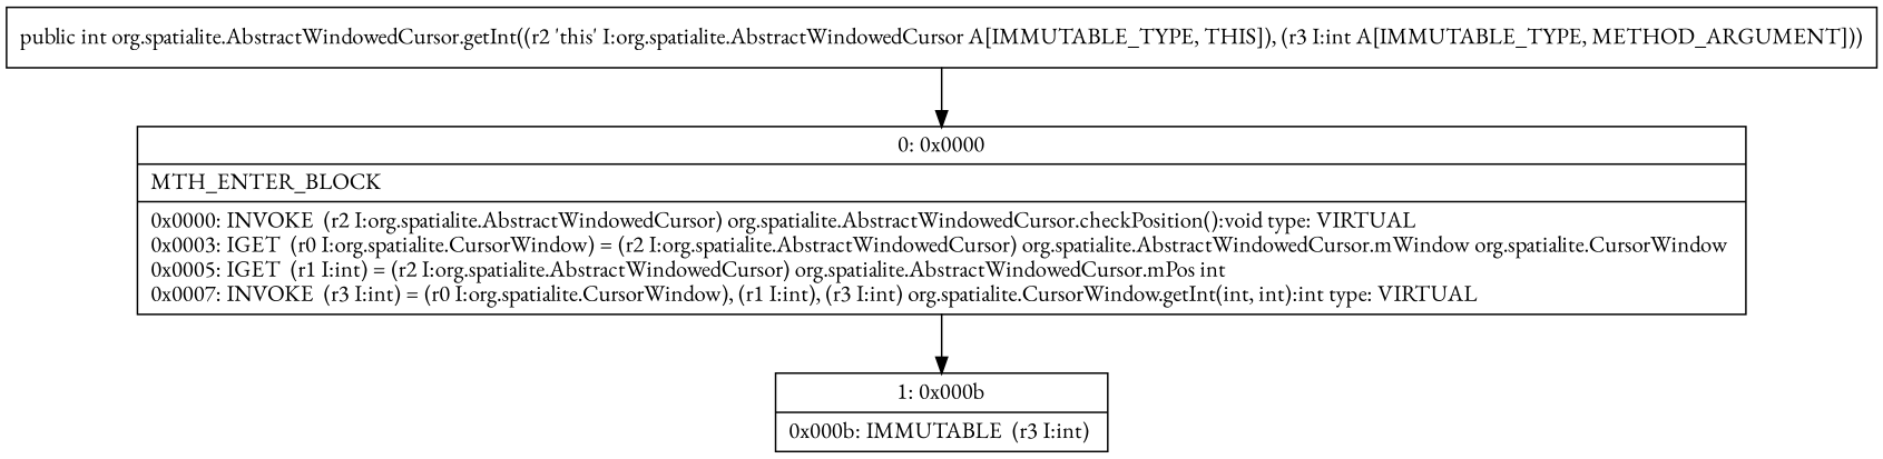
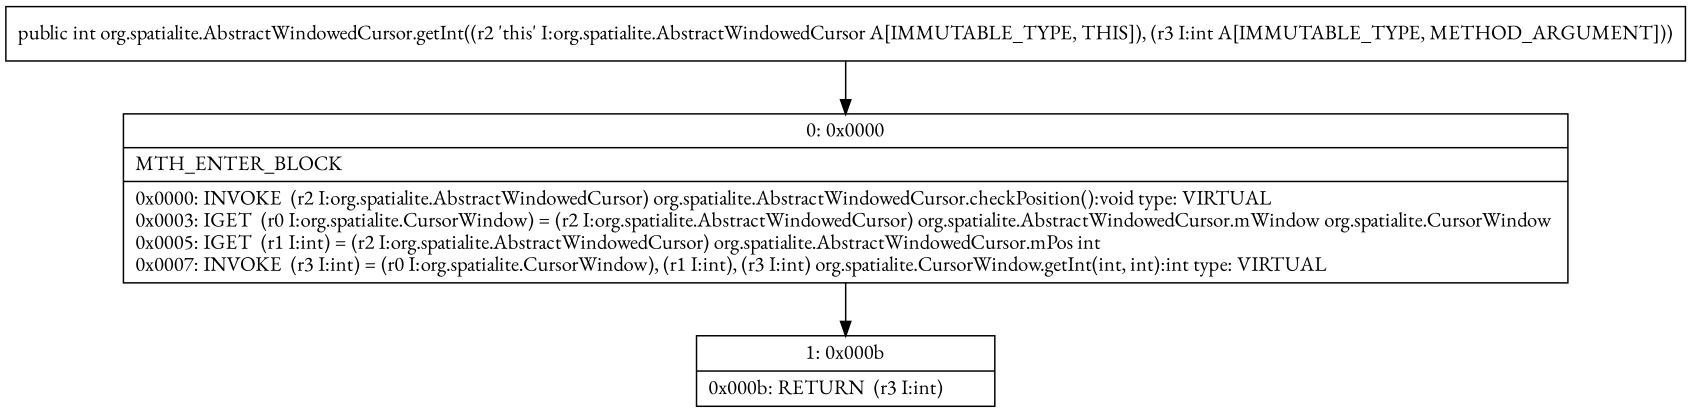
  digraph {
    fontname="EB Garamond"
    node [shape=record fontname="EB Garamond"]
    edge [fontname="EB Garamond"]
    n1 [label="{0\:\ 0x0000|MTH_ENTER_BLOCK\l|0x0000: INVOKE  (r2 I:org.spatialite.AbstractWindowedCursor) org.spatialite.AbstractWindowedCursor.checkPosition():void type: VIRTUAL \l0x0003: IGET  (r0 I:org.spatialite.CursorWindow) = (r2 I:org.spatialite.AbstractWindowedCursor) org.spatialite.AbstractWindowedCursor.mWindow org.spatialite.CursorWindow \l0x0005: IGET  (r1 I:int) = (r2 I:org.spatialite.AbstractWindowedCursor) org.spatialite.AbstractWindowedCursor.mPos int \l0x0007: INVOKE  (r3 I:int) = (r0 I:org.spatialite.CursorWindow), (r1 I:int), (r3 I:int) org.spatialite.CursorWindow.getInt(int, int):int type: VIRTUAL \l}"]
-   n2 [label="{1\:\ 0x000b|0x000b: IMMUTABLE  (r3 I:int) \l}"]
+   n2 [label="{1\:\ 0x000b|0x000b: RETURN  (r3 I:int) \l}"]
    n3 [label="{public int org.spatialite.AbstractWindowedCursor.getInt((r2 'this' I:org.spatialite.AbstractWindowedCursor A[IMMUTABLE_TYPE, THIS]), (r3 I:int A[IMMUTABLE_TYPE, METHOD_ARGUMENT])) }"]
    n1 -> n2
    n3 -> n1
  }
